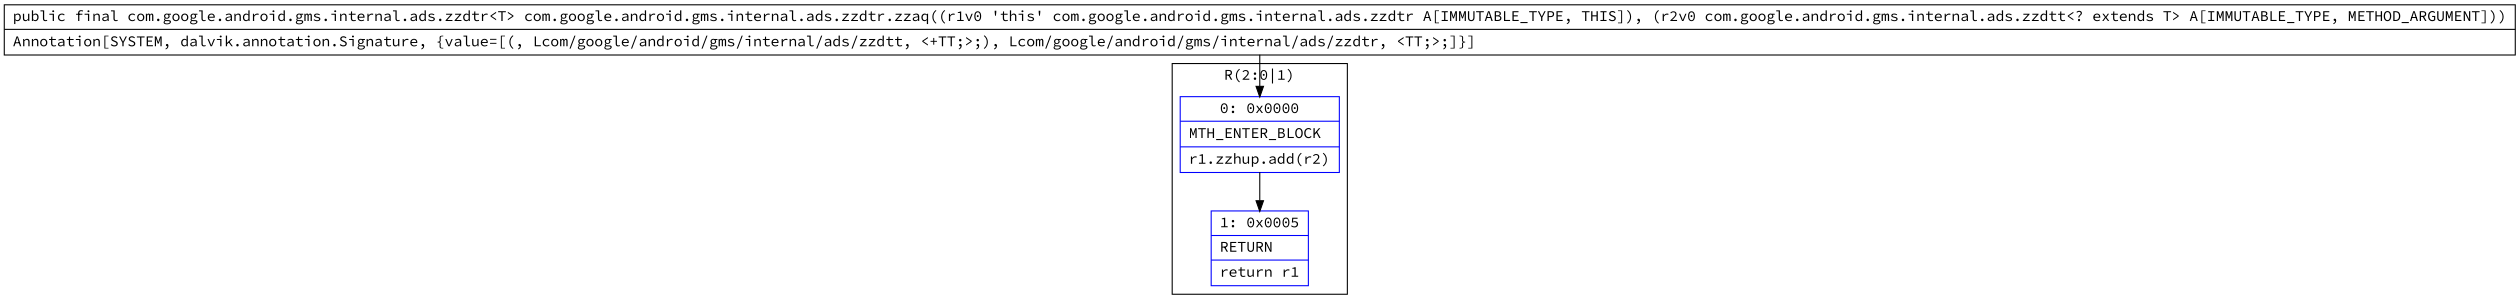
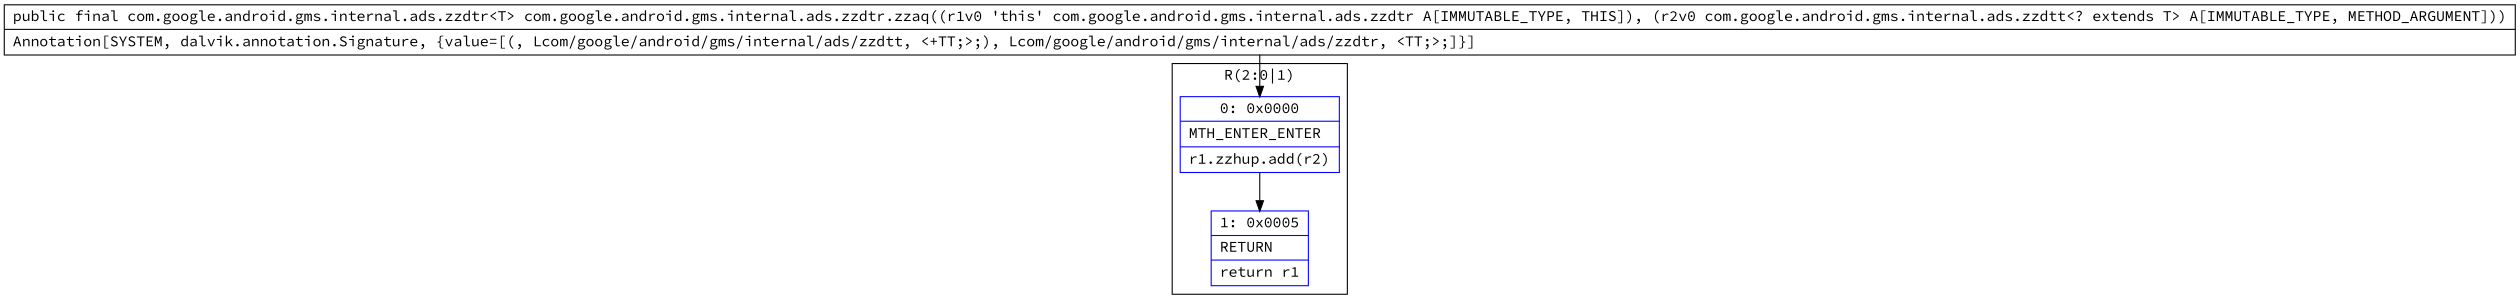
  digraph {
    fontname="Source Code Pro"
    node [color=blue shape=record fontname="Source Code Pro"]
    edge [fontname="Source Code Pro"]
-   n1 [label="{0\:\ 0x0000|MTH_ENTER_BLOCK\l|r1.zzhup.add(r2)\l}"]
+   n1 [label="{0\:\ 0x0000|MTH_ENTER_ENTER\l|r1.zzhup.add(r2)\l}"]
    n2 [label="{1\:\ 0x0005|RETURN\l|return r1\l}"]
    n3 [label="{public final com.google.android.gms.internal.ads.zzdtr\<T\> com.google.android.gms.internal.ads.zzdtr.zzaq((r1v0 'this' com.google.android.gms.internal.ads.zzdtr A[IMMUTABLE_TYPE, THIS]), (r2v0 com.google.android.gms.internal.ads.zzdtt\<? extends T\> A[IMMUTABLE_TYPE, METHOD_ARGUMENT]))  | Annotation[SYSTEM, dalvik.annotation.Signature, \{value=[(, Lcom\/google\/android\/gms\/internal\/ads\/zzdtt, \<+TT;\>;), Lcom\/google\/android\/gms\/internal\/ads\/zzdtr, \<TT;\>;]\}]\l}" color=""]
    subgraph cluster_1 {
      label="R(2:0|1)"
      n1
      n2
    }
    n1 -> n2
    n3 -> n1
  }
